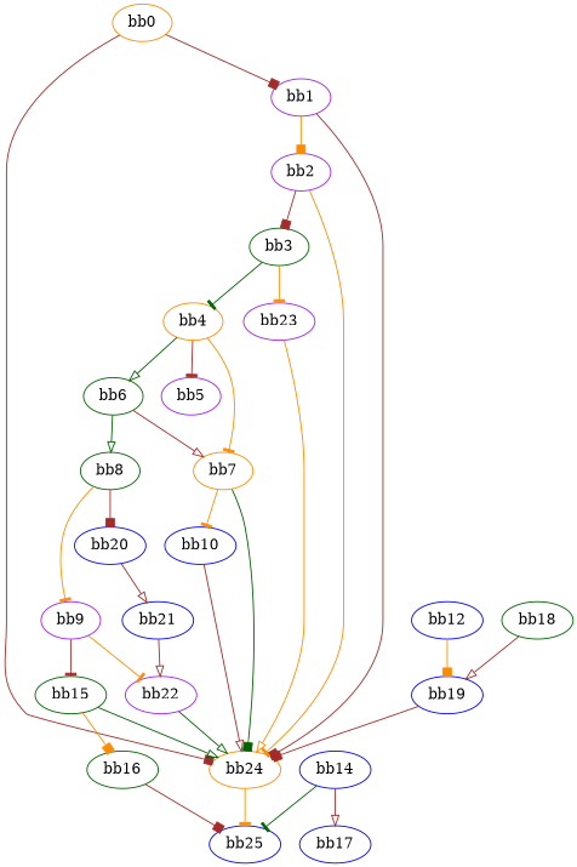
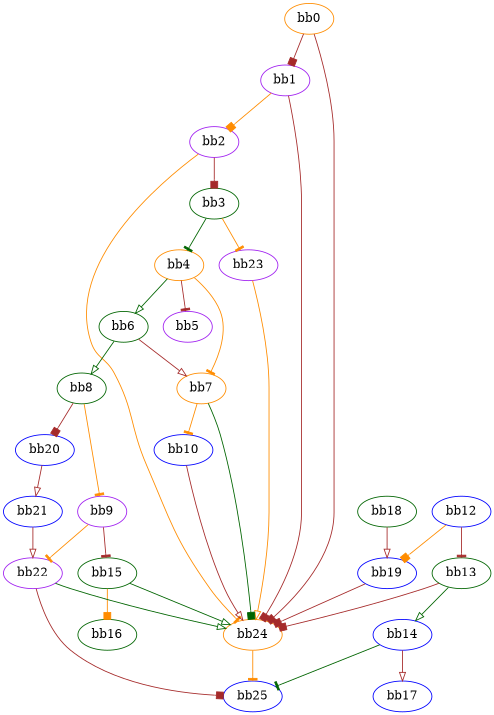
  digraph {
    node [color=blue]
    edge [arrowhead=box color=brown]
    n1 [color=darkorange label="bb0\l"]
    n2 [color=purple label="bb1\l"]
    n3 [color=darkorange label="bb24\l"]
    n4 [color=purple label="bb2\l"]
    n5 [label="bb25\l"]
    n6 [color=darkgreen label="bb3\l"]
    n7 [color=darkorange label="bb4\l"]
    n8 [color=purple label="bb23\l"]
    n9 [color=purple label="bb5\l"]
    n10 [color=darkgreen label="bb6\l"]
    n11 [color=darkorange label="bb7\l"]
    n12 [color=darkgreen label="bb8\l"]
    n13 [label="bb10\l"]
    n14 [color=purple label="bb9\l"]
    n15 [label="bb20\l"]
    n16 [color=darkgreen label="bb15\l"]
    n17 [color=purple label="bb22\l"]
    n18 [label="bb21\l"]
    n19 [color=darkgreen label="bb16\l"]
    n20 [label="bb12\l"]
+   n21 [color=darkgreen label="bb13\l"]
    n22 [label="bb19\l"]
    n23 [color=darkgreen label="bb18\l"]
    n24 [label="bb14\l"]
    n25 [label="bb17\l"]
    n1 -> n2
    n1 -> n3
    n2 -> n3
    n2 -> n4 [color=darkorange]
    n3 -> n5 [arrowhead=tee color=darkorange]
    n4 -> n3 [arrowhead=tee color=darkorange]
    n4 -> n6
    n6 -> n7 [arrowhead=tee color=darkgreen]
    n6 -> n8 [arrowhead=tee color=darkorange]
    n7 -> n9 [arrowhead=tee]
    n7 -> n10 [arrowhead=onormal color=darkgreen]
    n7 -> n11 [arrowhead=tee color=darkorange]
    n8 -> n3 [arrowhead=onormal color=darkorange]
    n10 -> n11 [arrowhead=onormal]
    n10 -> n12 [arrowhead=onormal color=darkgreen]
    n11 -> n3 [color=darkgreen]
    n11 -> n13 [arrowhead=tee color=darkorange]
    n12 -> n14 [arrowhead=tee color=darkorange]
    n12 -> n15
    n13 -> n3 [arrowhead=onormal]
    n14 -> n16 [arrowhead=tee]
    n14 -> n17 [arrowhead=tee color=darkorange]
    n15 -> n18 [arrowhead=onormal]
    n16 -> n3 [arrowhead=onormal color=darkgreen]
    n16 -> n19 [color=darkorange]
    n17 -> n3 [arrowhead=onormal color=darkgreen]
    n18 -> n17 [arrowhead=onormal]
-   n19 -> n5
+   n17 -> n5
+   n20 -> n21 [arrowhead=tee]
    n20 -> n22 [color=darkorange]
+   n21 -> n3
+   n21 -> n24 [arrowhead=onormal color=darkgreen]
    n22 -> n3
    n23 -> n22 [arrowhead=onormal]
    n24 -> n5 [arrowhead=tee color=darkgreen]
    n24 -> n25 [arrowhead=onormal]
  }
